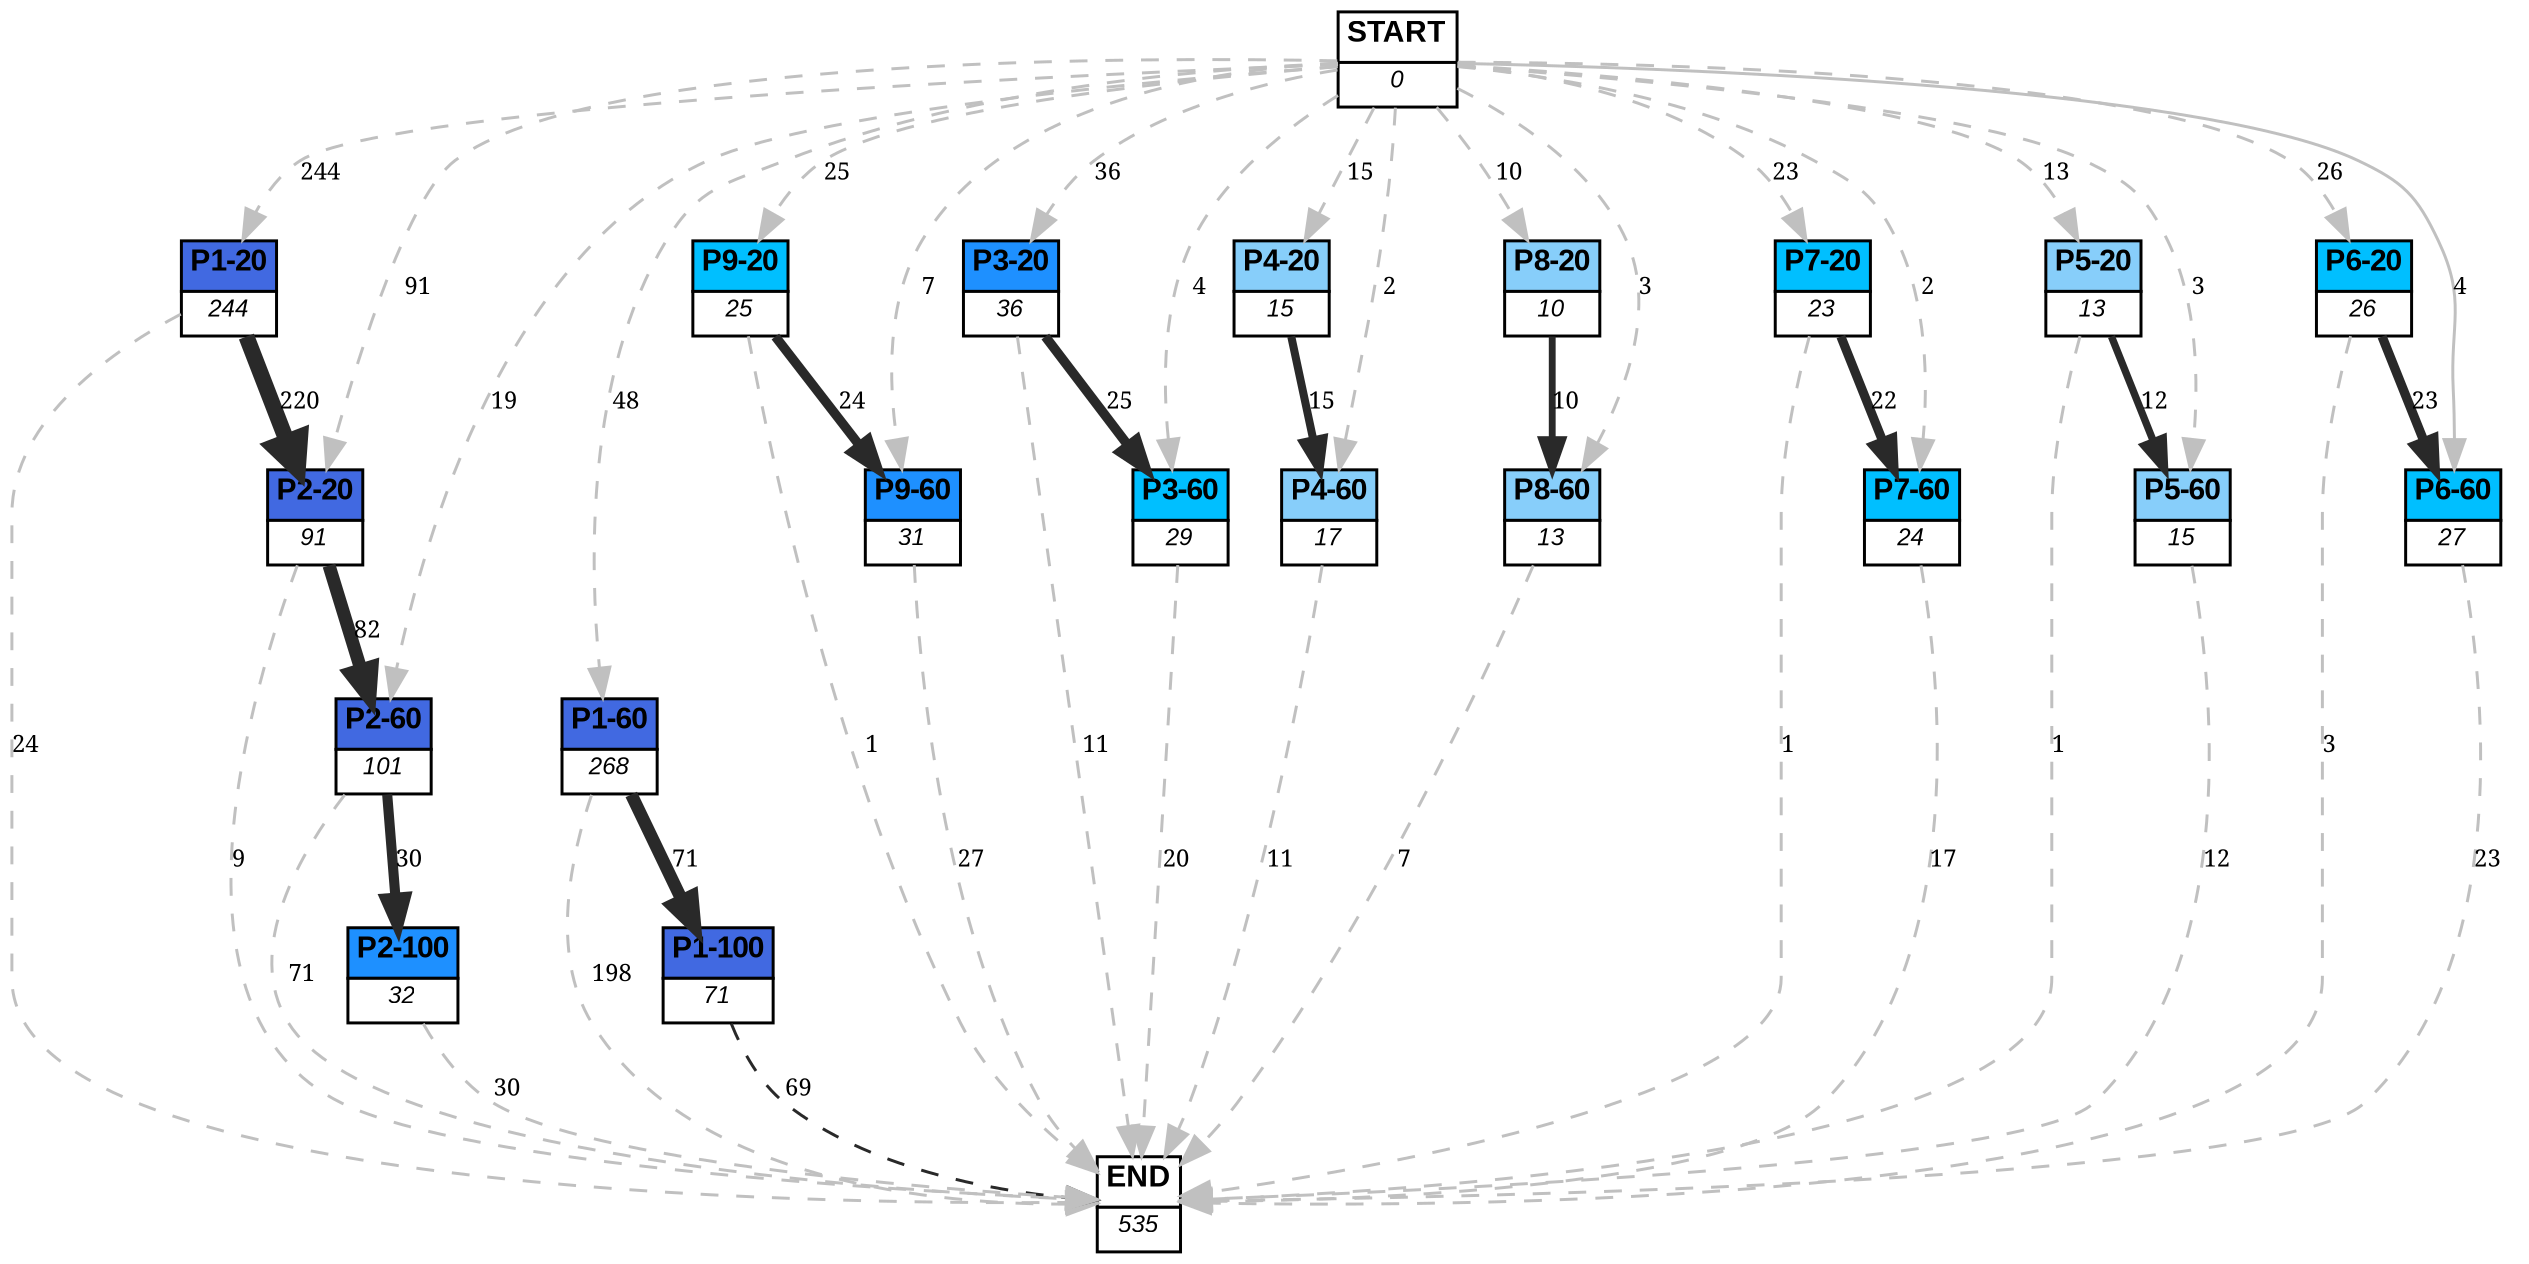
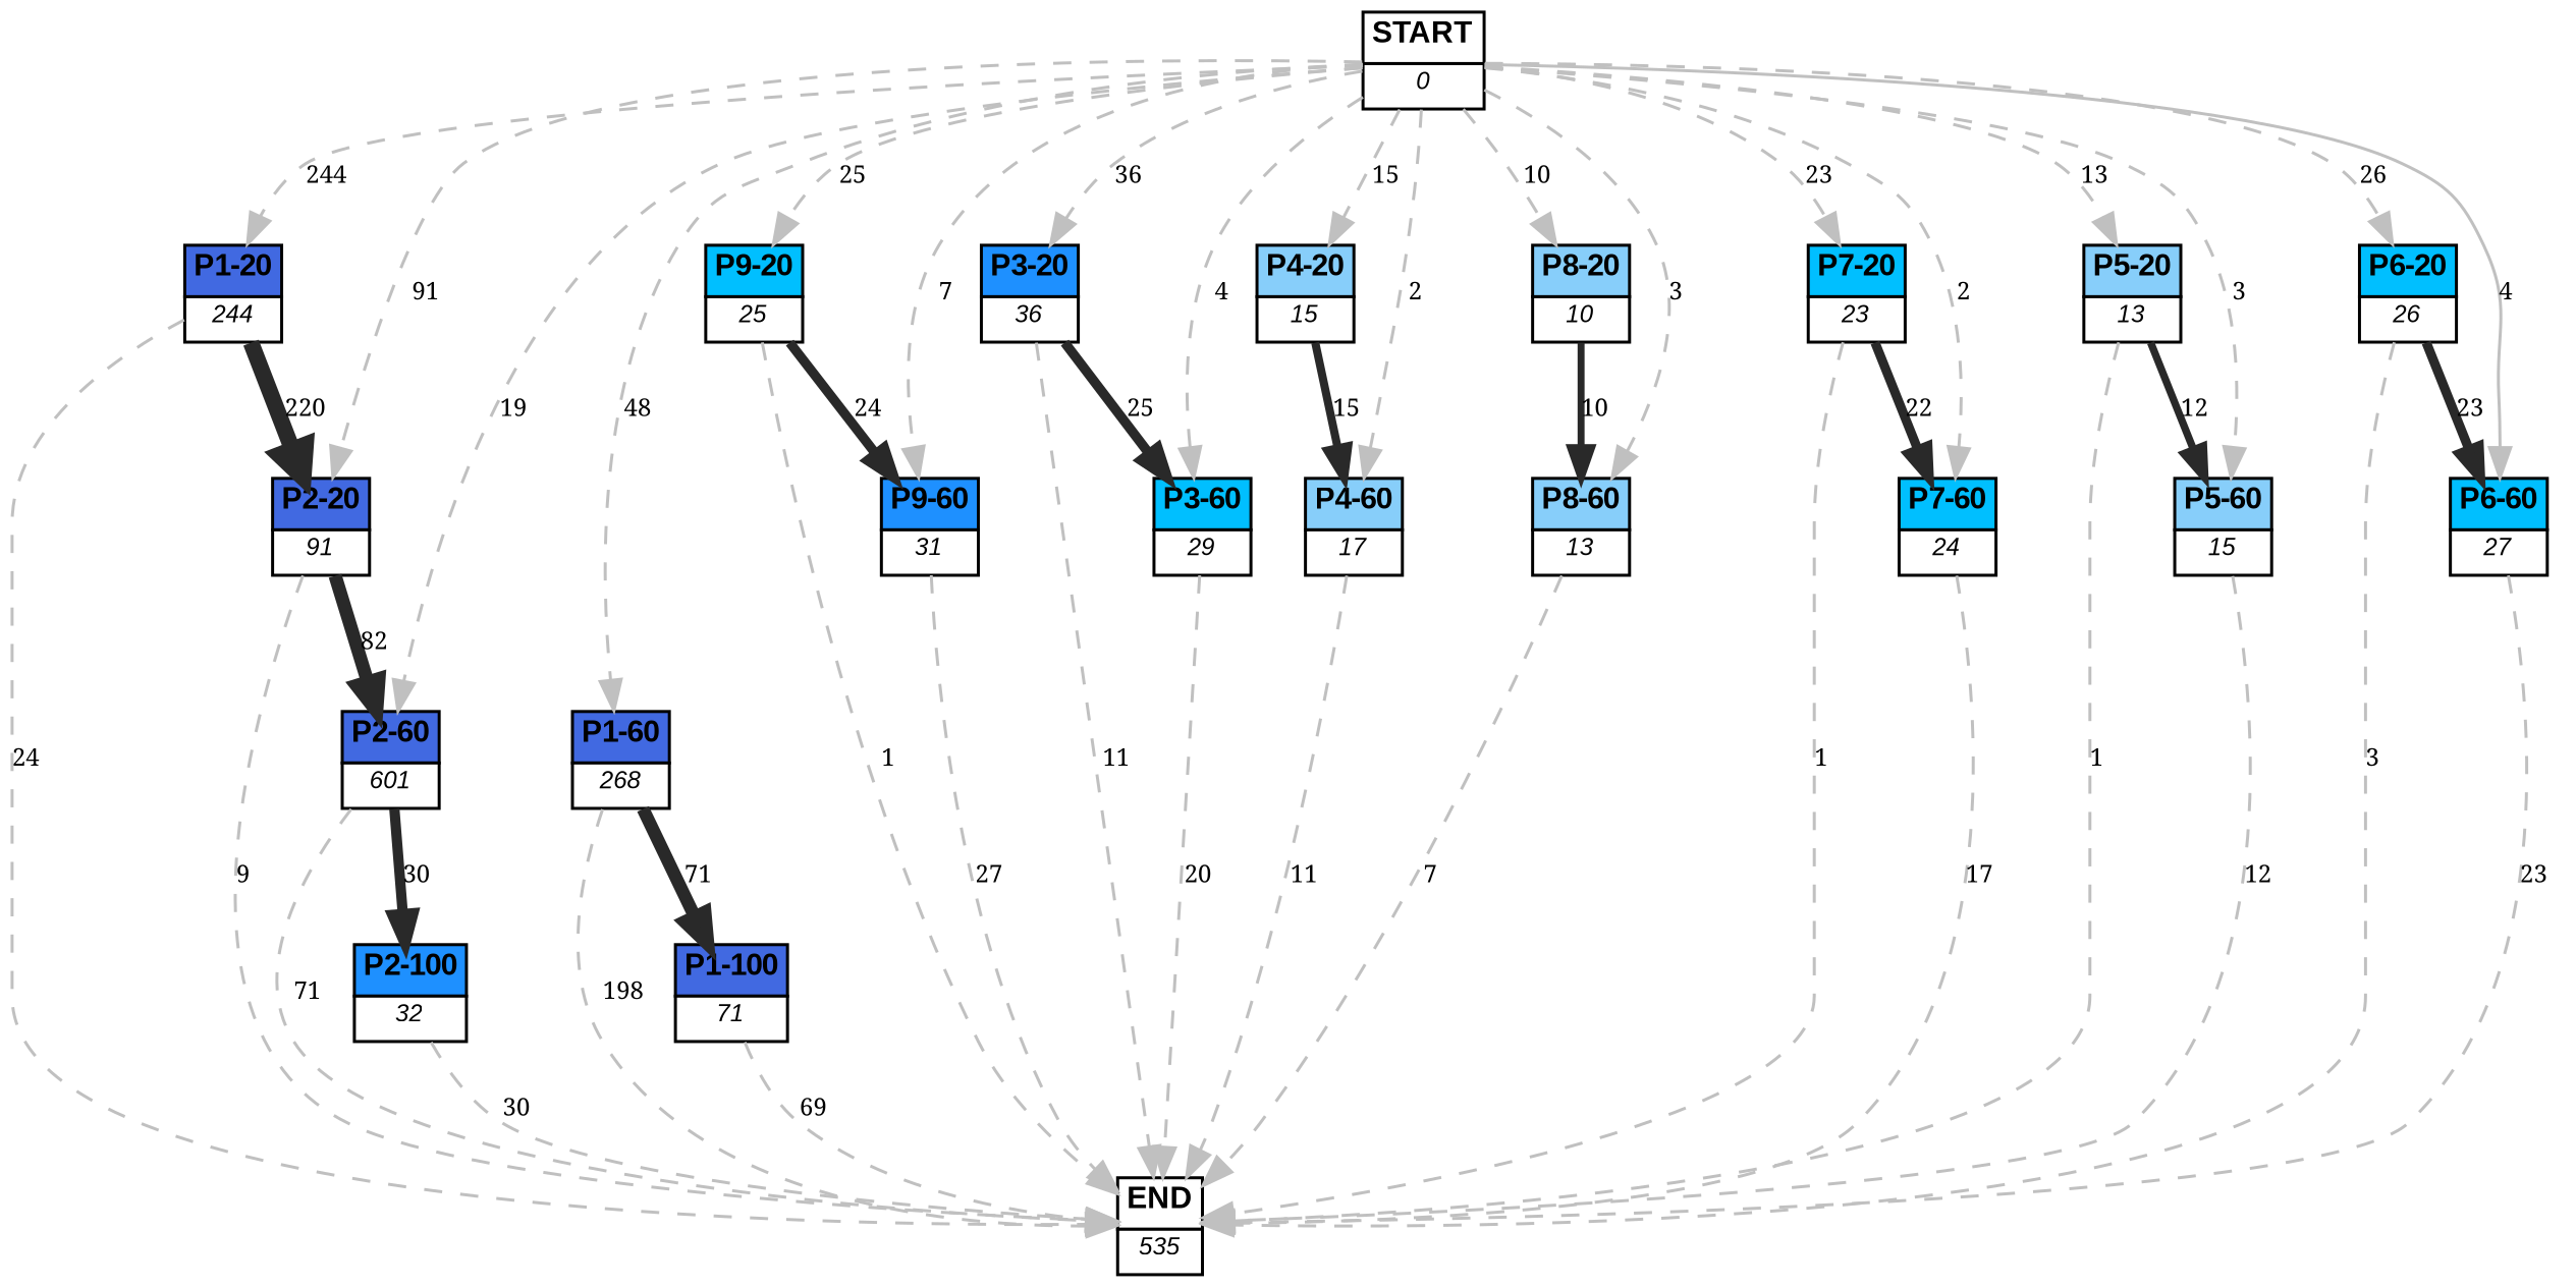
  digraph {
    fontname="Noto Serif"
    node [fontname="Noto Serif" shape=plain]
    edge [color=grey fontname="Noto Serif" fontsize=8 labelfloat=false style=dashed]
    n1 [label=<<table border="0" cellborder="1" cellspacing="0"><tr><td bgcolor="royalblue"><FONT face="Arial" POINT-SIZE="10"><b>P1-20</b></FONT></td></tr><tr><td bgcolor="white"><FONT face="Arial" POINT-SIZE="8"><i>244</i></FONT></td></tr></table>>]
    n2 [label=<<table border="0" cellborder="1" cellspacing="0"><tr><td bgcolor="white"><FONT face="Arial" POINT-SIZE="10"><b>END</b></FONT></td></tr><tr><td bgcolor="white"><FONT face="Arial" POINT-SIZE="8"><i>535</i></FONT></td></tr></table>>]
    n3 [label=<<table border="0" cellborder="1" cellspacing="0"><tr><td bgcolor="royalblue"><FONT face="Arial" POINT-SIZE="10"><b>P2-20</b></FONT></td></tr><tr><td bgcolor="white"><FONT face="Arial" POINT-SIZE="8"><i>91</i></FONT></td></tr></table>>]
    n4 [label=<<table border="0" cellborder="1" cellspacing="0"><tr><td bgcolor="royalblue"><FONT face="Arial" POINT-SIZE="10"><b>P1-60</b></FONT></td></tr><tr><td bgcolor="white"><FONT face="Arial" POINT-SIZE="8"><i>268</i></FONT></td></tr></table>>]
    n5 [label=<<table border="0" cellborder="1" cellspacing="0"><tr><td bgcolor="royalblue"><FONT face="Arial" POINT-SIZE="10"><b>P1-100</b></FONT></td></tr><tr><td bgcolor="white"><FONT face="Arial" POINT-SIZE="8"><i>71</i></FONT></td></tr></table>>]
-   n6 [label=<<table border="0" cellborder="1" cellspacing="0"><tr><td bgcolor="royalblue"><FONT face="Arial" POINT-SIZE="10"><b>P2-60</b></FONT></td></tr><tr><td bgcolor="white"><FONT face="Arial" POINT-SIZE="8"><i>101</i></FONT></td></tr></table>>]
+   n6 [label=<<table border="0" cellborder="1" cellspacing="0"><tr><td bgcolor="royalblue"><FONT face="Arial" POINT-SIZE="10"><b>P2-60</b></FONT></td></tr><tr><td bgcolor="white"><FONT face="Arial" POINT-SIZE="8"><i>601</i></FONT></td></tr></table>>]
    n7 [label=<<table border="0" cellborder="1" cellspacing="0"><tr><td bgcolor="dodgerblue"><FONT face="Arial" POINT-SIZE="10"><b>P2-100</b></FONT></td></tr><tr><td bgcolor="white"><FONT face="Arial" POINT-SIZE="8"><i>32</i></FONT></td></tr></table>>]
    n8 [label=<<table border="0" cellborder="1" cellspacing="0"><tr><td bgcolor="deepskyblue"><FONT face="Arial" POINT-SIZE="10"><b>P9-20</b></FONT></td></tr><tr><td bgcolor="white"><FONT face="Arial" POINT-SIZE="8"><i>25</i></FONT></td></tr></table>>]
    n9 [label=<<table border="0" cellborder="1" cellspacing="0"><tr><td bgcolor="dodgerblue"><FONT face="Arial" POINT-SIZE="10"><b>P9-60</b></FONT></td></tr><tr><td bgcolor="white"><FONT face="Arial" POINT-SIZE="8"><i>31</i></FONT></td></tr></table>>]
    n10 [label=<<table border="0" cellborder="1" cellspacing="0"><tr><td bgcolor="dodgerblue"><FONT face="Arial" POINT-SIZE="10"><b>P3-20</b></FONT></td></tr><tr><td bgcolor="white"><FONT face="Arial" POINT-SIZE="8"><i>36</i></FONT></td></tr></table>>]
    n11 [label=<<table border="0" cellborder="1" cellspacing="0"><tr><td bgcolor="deepskyblue"><FONT face="Arial" POINT-SIZE="10"><b>P3-60</b></FONT></td></tr><tr><td bgcolor="white"><FONT face="Arial" POINT-SIZE="8"><i>29</i></FONT></td></tr></table>>]
    n12 [label=<<table border="0" cellborder="1" cellspacing="0"><tr><td bgcolor="lightskyblue"><FONT face="Arial" POINT-SIZE="10"><b>P4-20</b></FONT></td></tr><tr><td bgcolor="white"><FONT face="Arial" POINT-SIZE="8"><i>15</i></FONT></td></tr></table>>]
    n13 [label=<<table border="0" cellborder="1" cellspacing="0"><tr><td bgcolor="lightskyblue"><FONT face="Arial" POINT-SIZE="10"><b>P4-60</b></FONT></td></tr><tr><td bgcolor="white"><FONT face="Arial" POINT-SIZE="8"><i>17</i></FONT></td></tr></table>>]
    n14 [label=<<table border="0" cellborder="1" cellspacing="0"><tr><td bgcolor="lightskyblue"><FONT face="Arial" POINT-SIZE="10"><b>P8-20</b></FONT></td></tr><tr><td bgcolor="white"><FONT face="Arial" POINT-SIZE="8"><i>10</i></FONT></td></tr></table>>]
    n15 [label=<<table border="0" cellborder="1" cellspacing="0"><tr><td bgcolor="lightskyblue"><FONT face="Arial" POINT-SIZE="10"><b>P8-60</b></FONT></td></tr><tr><td bgcolor="white"><FONT face="Arial" POINT-SIZE="8"><i>13</i></FONT></td></tr></table>>]
    n16 [label=<<table border="0" cellborder="1" cellspacing="0"><tr><td bgcolor="deepskyblue"><FONT face="Arial" POINT-SIZE="10"><b>P7-20</b></FONT></td></tr><tr><td bgcolor="white"><FONT face="Arial" POINT-SIZE="8"><i>23</i></FONT></td></tr></table>>]
    n17 [label=<<table border="0" cellborder="1" cellspacing="0"><tr><td bgcolor="deepskyblue"><FONT face="Arial" POINT-SIZE="10"><b>P7-60</b></FONT></td></tr><tr><td bgcolor="white"><FONT face="Arial" POINT-SIZE="8"><i>24</i></FONT></td></tr></table>>]
    n18 [label=<<table border="0" cellborder="1" cellspacing="0"><tr><td bgcolor="lightskyblue"><FONT face="Arial" POINT-SIZE="10"><b>P5-20</b></FONT></td></tr><tr><td bgcolor="white"><FONT face="Arial" POINT-SIZE="8"><i>13</i></FONT></td></tr></table>>]
    n19 [label=<<table border="0" cellborder="1" cellspacing="0"><tr><td bgcolor="lightskyblue"><FONT face="Arial" POINT-SIZE="10"><b>P5-60</b></FONT></td></tr><tr><td bgcolor="white"><FONT face="Arial" POINT-SIZE="8"><i>15</i></FONT></td></tr></table>>]
    n20 [label=<<table border="0" cellborder="1" cellspacing="0"><tr><td bgcolor="deepskyblue"><FONT face="Arial" POINT-SIZE="10"><b>P6-20</b></FONT></td></tr><tr><td bgcolor="white"><FONT face="Arial" POINT-SIZE="8"><i>26</i></FONT></td></tr></table>>]
    n21 [label=<<table border="0" cellborder="1" cellspacing="0"><tr><td bgcolor="deepskyblue"><FONT face="Arial" POINT-SIZE="10"><b>P6-60</b></FONT></td></tr><tr><td bgcolor="white"><FONT face="Arial" POINT-SIZE="8"><i>27</i></FONT></td></tr></table>>]
    n22 [label=<<table border="0" cellborder="1" cellspacing="0"><tr><td bgcolor="white"><FONT face="Arial" POINT-SIZE="10"><b>START</b></FONT></td></tr><tr><td bgcolor="white"><FONT face="Arial" POINT-SIZE="8"><i>0</i></FONT></td></tr></table>>]
    n1 -> n2 [label=24]
    n1 -> n3 [color=grey16 label=220 penwidth=5.393627546352362 style=""]
    n3 -> n2 [label=9]
    n3 -> n6 [color=grey16 label=82 penwidth=4.406719247264253 style=""]
    n4 -> n2 [label=198]
    n4 -> n5 [color=grey16 label=71 penwidth=4.2626798770413155 style=""]
-   n5 -> n2 [color=grey16 label=69]
+   n5 -> n2 [label=69]
    n6 -> n2 [label=71]
    n6 -> n7 [color=grey16 label=30 penwidth=3.4011973816621555 style=""]
    n7 -> n2 [label=30]
    n8 -> n2 [label=1]
    n8 -> n9 [color=grey16 label=24 penwidth=3.1780538303479458 style=""]
    n9 -> n2 [label=27]
    n10 -> n2 [label=11]
    n10 -> n11 [color=grey16 label=25 penwidth=3.2188758248682006 style=""]
    n11 -> n2 [label=20]
    n12 -> n13 [color=grey16 label=15 penwidth=2.70805020110221 style=""]
    n13 -> n2 [label=11]
    n14 -> n15 [color=grey16 label=10 penwidth=2.302585092994046 style=""]
    n15 -> n2 [label=7]
    n16 -> n2 [label=1]
    n16 -> n17 [color=grey16 label=22 penwidth=3.091042453358316 style=""]
    n17 -> n2 [label=17]
    n18 -> n2 [label=1]
    n18 -> n19 [color=grey16 label=12 penwidth=2.4849066497880004 style=""]
    n19 -> n2 [label=12]
    n20 -> n2 [label=3]
    n20 -> n21 [color=grey16 label=23 penwidth=3.1354942159291497 style=""]
    n21 -> n2 [label=23]
    n22 -> n1 [label=244]
    n22 -> n3 [label=91]
    n22 -> n4 [label=48]
    n22 -> n6 [label=19]
    n22 -> n8 [label=25]
    n22 -> n9 [label=7]
    n22 -> n10 [label=36]
    n22 -> n11 [label=4]
    n22 -> n12 [label=15]
    n22 -> n13 [label=2]
    n22 -> n14 [label=10]
    n22 -> n15 [label=3]
    n22 -> n16 [label=23]
    n22 -> n17 [label=2]
    n22 -> n18 [label=13]
    n22 -> n19 [label=3]
    n22 -> n20 [label=26]
    n22 -> n21 [label=4 style=solid]
  }
